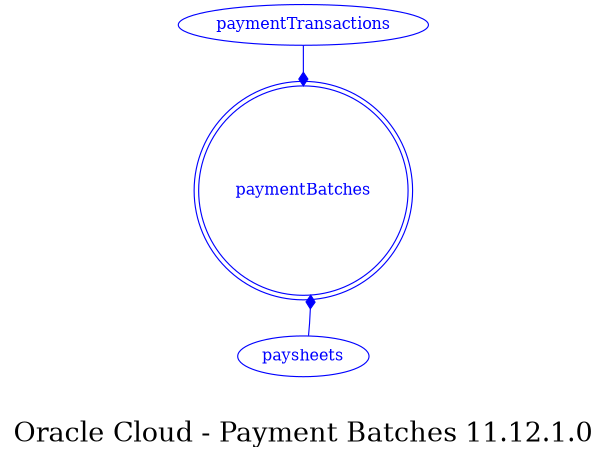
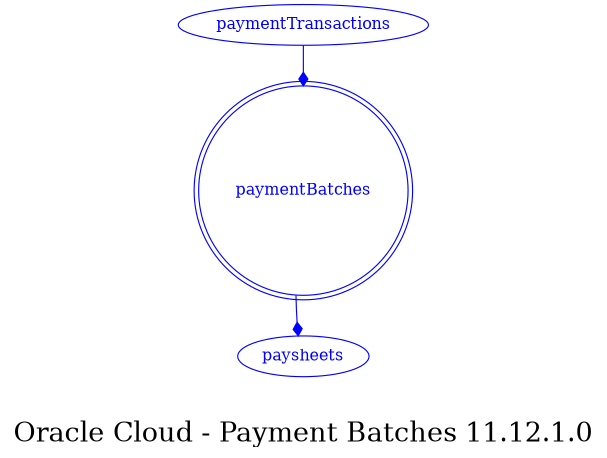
  digraph {
    fontsize=24
    label="Oracle Cloud - Payment Batches 11.12.1.0"
    splines=true
    node [color=blue fontcolor=blue shape=ellipse]
    edge [arrowhead=diamond arrowtail=none color=blue fontcolor=blue]
    paymentBatches [shape=doublecircle]
    paysheets
    paymentTransactions
-   paysheets -> paymentBatches
+   paymentBatches -> paysheets
    paymentTransactions -> paymentBatches
  }
